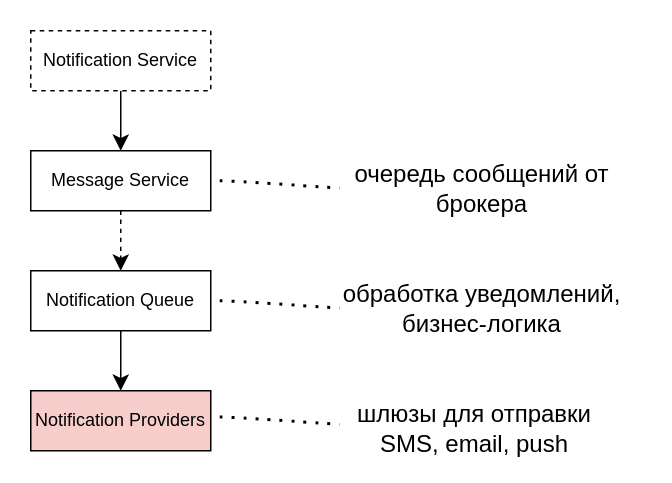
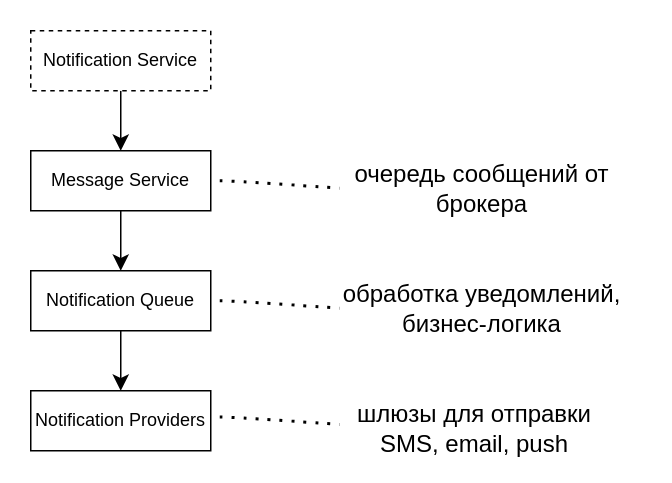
  <mxCell id="0" />
  <mxCell id="1" parent="0" />
  <mxCell id="2" style="edgeStyle=none;curved=1;rounded=0;orthogonalLoop=1;jettySize=auto;html=1;exitX=0.5;exitY=1;exitDx=0;exitDy=0;fontSize=12;startSize=8;endSize=8;labelBackgroundColor=none;fontColor=default;" parent="1" source="3" target="7" edge="1"><mxGeometry relative="1" as="geometry" /></mxCell>
  <mxCell id="3" value="Notification Service" style="rounded=0;whiteSpace=wrap;html=1;labelBackgroundColor=none;dashed=1;" parent="1" vertex="1"><mxGeometry x="20" y="20" width="120" height="40" as="geometry" /></mxCell>
  <mxCell id="4" style="edgeStyle=none;curved=1;rounded=0;orthogonalLoop=1;jettySize=auto;html=1;exitX=0.5;exitY=1;exitDx=0;exitDy=0;entryX=0.5;entryY=0;entryDx=0;entryDy=0;fontSize=12;startSize=8;endSize=8;labelBackgroundColor=none;fontColor=default;" parent="1" source="5" target="8" edge="1"><mxGeometry relative="1" as="geometry" /></mxCell>
  <mxCell id="5" value="Notification Queue" style="rounded=0;whiteSpace=wrap;html=1;labelBackgroundColor=none;" parent="1" vertex="1"><mxGeometry x="20" y="180" width="120" height="40" as="geometry" /></mxCell>
- <mxCell id="6" style="edgeStyle=none;curved=1;rounded=0;orthogonalLoop=1;jettySize=auto;html=1;exitX=0.5;exitY=1;exitDx=0;exitDy=0;entryX=0.5;entryY=0;entryDx=0;entryDy=0;fontSize=12;startSize=8;endSize=8;labelBackgroundColor=none;fontColor=default;dashed=1;" parent="1" source="7" target="5" edge="1"><mxGeometry relative="1" as="geometry" /></mxCell>
+ <mxCell id="6" style="edgeStyle=none;curved=1;rounded=0;orthogonalLoop=1;jettySize=auto;html=1;exitX=0.5;exitY=1;exitDx=0;exitDy=0;entryX=0.5;entryY=0;entryDx=0;entryDy=0;fontSize=12;startSize=8;endSize=8;labelBackgroundColor=none;fontColor=default;" parent="1" source="7" target="5" edge="1"><mxGeometry relative="1" as="geometry" /></mxCell>
  <mxCell id="7" value="Message Service" style="rounded=0;whiteSpace=wrap;html=1;labelBackgroundColor=none;" parent="1" vertex="1"><mxGeometry x="20" y="100" width="120" height="40" as="geometry" /></mxCell>
- <mxCell id="8" value="Notification Providers" style="rounded=0;whiteSpace=wrap;html=1;labelBackgroundColor=none;fillColor=#f8cecc;" parent="1" vertex="1"><mxGeometry x="20" y="260" width="120" height="40" as="geometry" /></mxCell>
+ <mxCell id="8" value="Notification Providers" style="rounded=0;whiteSpace=wrap;html=1;labelBackgroundColor=none;" parent="1" vertex="1"><mxGeometry x="20" y="260" width="120" height="40" as="geometry" /></mxCell>
  <mxCell id="9" value=" шлюзы для отправки SMS, email, push" style="text;html=1;align=center;verticalAlign=middle;whiteSpace=wrap;rounded=0;fontSize=16;labelBackgroundColor=none;" parent="1" vertex="1"><mxGeometry x="226" y="270" width="180" height="30" as="geometry" /></mxCell>
  <mxCell id="10" value="" style="endArrow=none;dashed=1;html=1;dashPattern=1 3;strokeWidth=2;rounded=0;fontSize=12;startSize=8;endSize=8;curved=1;entryX=0;entryY=0.5;entryDx=0;entryDy=0;labelBackgroundColor=none;fontColor=default;" parent="1" edge="1"><mxGeometry width="50" height="50" relative="1" as="geometry"><mxPoint x="146" y="277.5" as="sourcePoint" /><mxPoint x="226" y="282.5" as="targetPoint" /><Array as="points"><mxPoint x="156" y="277.5" /></Array></mxGeometry></mxCell>
  <mxCell id="11" value=" обработка уведомлений, бизнес-логика" style="text;html=1;align=center;verticalAlign=middle;whiteSpace=wrap;rounded=0;fontSize=16;labelBackgroundColor=none;" parent="1" vertex="1"><mxGeometry x="216" y="190" width="210" height="30" as="geometry" /></mxCell>
  <mxCell id="12" value="" style="endArrow=none;dashed=1;html=1;dashPattern=1 3;strokeWidth=2;rounded=0;fontSize=12;startSize=8;endSize=8;curved=1;entryX=0;entryY=0.5;entryDx=0;entryDy=0;labelBackgroundColor=none;fontColor=default;" parent="1" edge="1"><mxGeometry width="50" height="50" relative="1" as="geometry"><mxPoint x="146" y="200" as="sourcePoint" /><mxPoint x="226" y="205" as="targetPoint" /><Array as="points"><mxPoint x="156" y="200" /></Array></mxGeometry></mxCell>
  <mxCell id="13" value=" очередь сообщений от брокера" style="text;html=1;align=center;verticalAlign=middle;whiteSpace=wrap;rounded=0;fontSize=16;labelBackgroundColor=none;" parent="1" vertex="1"><mxGeometry x="216" y="110" width="210" height="30" as="geometry" /></mxCell>
  <mxCell id="14" value="" style="endArrow=none;dashed=1;html=1;dashPattern=1 3;strokeWidth=2;rounded=0;fontSize=12;startSize=8;endSize=8;curved=1;entryX=0;entryY=0.5;entryDx=0;entryDy=0;labelBackgroundColor=none;fontColor=default;" parent="1" edge="1"><mxGeometry width="50" height="50" relative="1" as="geometry"><mxPoint x="146" y="120" as="sourcePoint" /><mxPoint x="226" y="125" as="targetPoint" /><Array as="points"><mxPoint x="156" y="120" /></Array></mxGeometry></mxCell>
